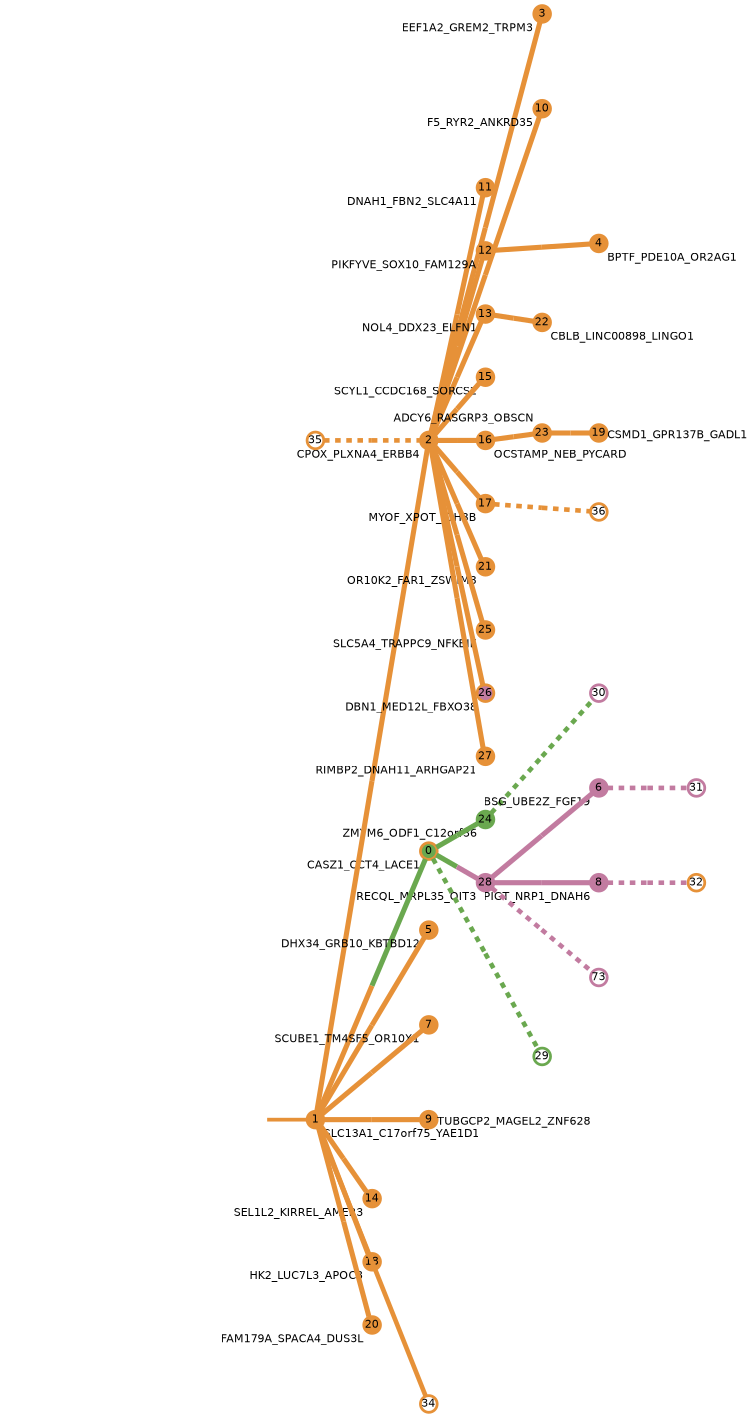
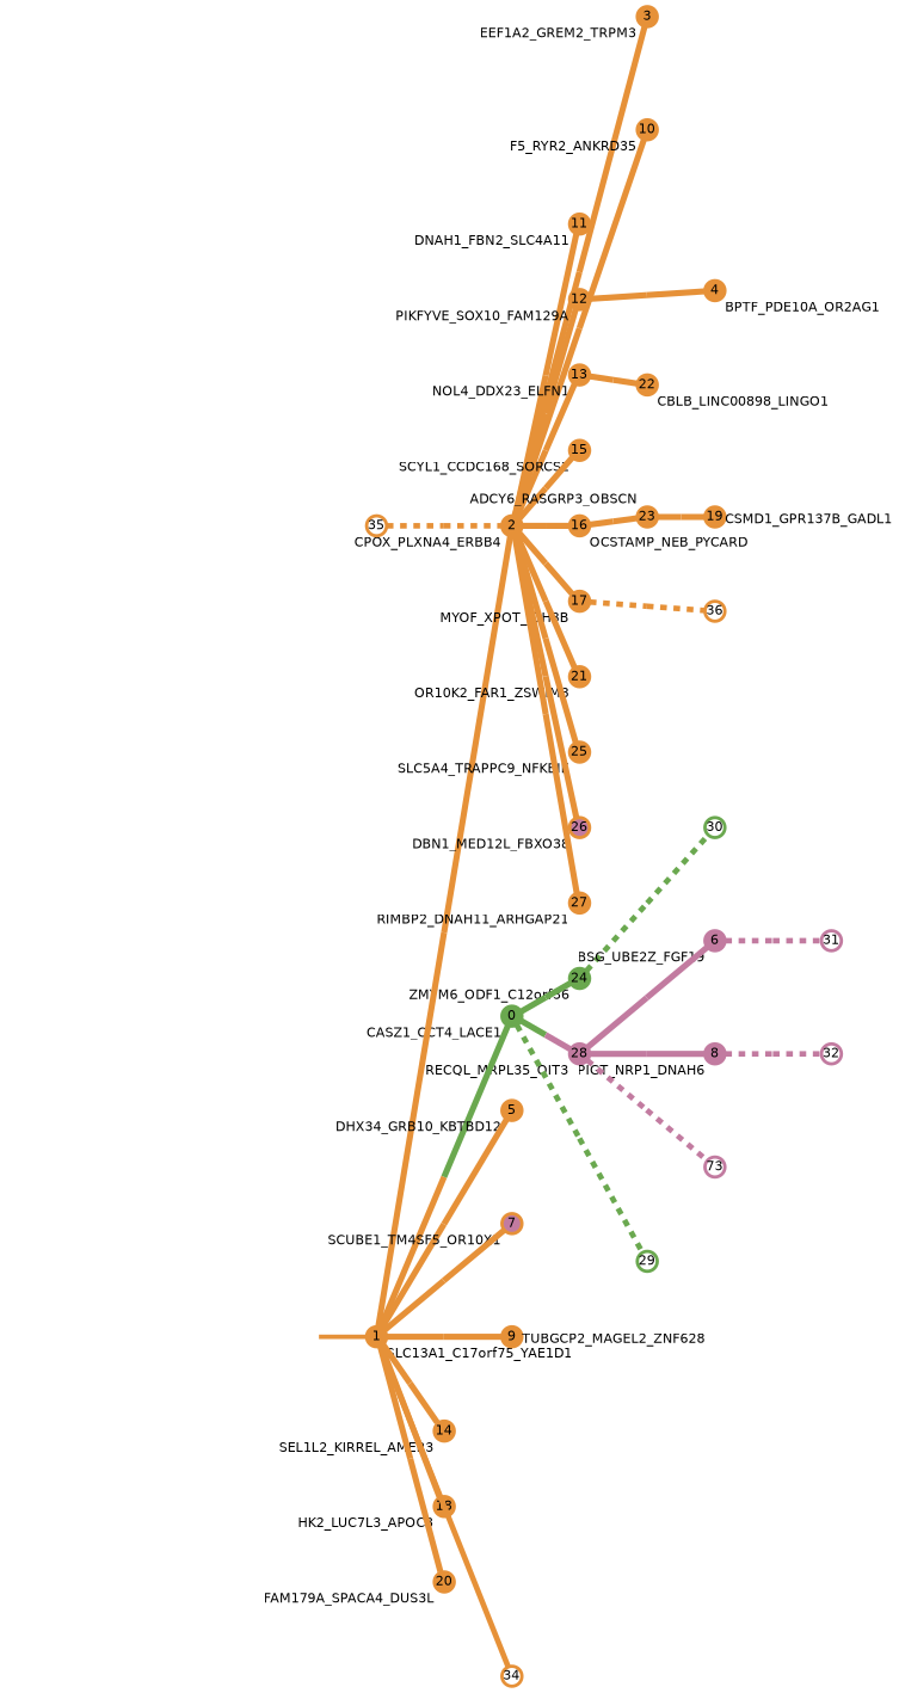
  strict digraph {
    fontname="DejaVu Sans"
    forcelabels=true
    nodesep=0.7
    rankdir=LR
    ranksep=0.6
    splines=false
    node [color="#e69138ff" fillcolor="#e69138ff" fixedsize=true fontname="DejaVu Sans" fontsize="12pt" penwidth=3 shape=circle style=filled]
    edge [arrowsize=0 color="#e69138ff;0.5:#e69138ff" fontname="DejaVu Sans" minlen=2.0 penwidth=5.5 style=solid]
-   0 [fillcolor="#6aa84fff" height=0.25 xlabel=CASZ1_CCT4_LACE1]
+   0 [color="#6aa84fff" fillcolor="#6aa84fff" height=0.25 xlabel=CASZ1_CCT4_LACE1]
    24 [color="#6aa84fff" fillcolor="#6aa84fff" height=0.25 xlabel=ZMYM6_ODF1_C12orf36]
    28 [color="#c27ba0ff" fillcolor="#c27ba0ff" height=0.25 xlabel=RECQL_MRPL35_OIT3]
    29 [color="#6aa84fff" fillcolor="#6aa84fff" height=0.25 style=solid]
-   30 [color="#c27ba0ff" fillcolor="#6aa84fff" height=0.25 style=solid]
+   30 [color="#6aa84fff" fillcolor="#6aa84fff" height=0.25 style=solid]
    6 [color="#c27ba0ff" fillcolor="#c27ba0ff" height=0.25 xlabel=BSG_UBE2Z_FGF19]
    8 [color="#c27ba0ff" fillcolor="#c27ba0ff" height=0.25 xlabel=PIGT_NRP1_DNAH6]
    n8 [color="#c27ba0ff" fillcolor="#c27ba0ff" height=0.25 label=73 style=solid]
    31 [color="#c27ba0ff" fillcolor="#c27ba0ff" height=0.25 style=solid]
-   32 [fillcolor="#c27ba0ff" height=0.25 style=solid]
+   32 [color="#c27ba0ff" fillcolor="#c27ba0ff" height=0.25 style=solid]
    1 [height=0.25 xlabel=SLC13A1_C17orf75_YAE1D1]
    2 [height=0.25 xlabel=CPOX_PLXNA4_ERBB4]
    5 [height=0.25 xlabel=DHX34_GRB10_KBTBD12]
-   7 [height=0.25 xlabel=SCUBE1_TM4SF5_OR10X1]
+   7 [fillcolor="#c27ba0ff" height=0.25 xlabel=SCUBE1_TM4SF5_OR10X1]
    9 [height=0.25 xlabel=TUBGCP2_MAGEL2_ZNF628]
    14 [height=0.25 xlabel=SEL1L2_KIRREL_AMER3]
    18 [height=0.25 xlabel=HK2_LUC7L3_APOC3]
    20 [height=0.25 xlabel=FAM179A_SPACA4_DUS3L]
    34 [height=0.25 style=solid]
    3 [height=0.25 xlabel=EEF1A2_GREM2_TRPM3]
    10 [height=0.25 xlabel=F5_RYR2_ANKRD35]
    11 [height=0.25 xlabel=DNAH1_FBN2_SLC4A11]
    12 [height=0.25 xlabel=PIKFYVE_SOX10_FAM129A]
    13 [height=0.25 xlabel=NOL4_DDX23_ELFN1]
    15 [height=0.25 xlabel=SCYL1_CCDC168_SORCS2]
    16 [height=0.25 xlabel=OCSTAMP_NEB_PYCARD]
    17 [height=0.25 xlabel=MYOF_XPOT_IDH3B]
    21 [height=0.25 xlabel=OR10K2_FAR1_ZSWIM3]
    25 [height=0.25 xlabel=SLC5A4_TRAPPC9_NFKBIE]
    26 [fillcolor="#c27ba0ff" height=0.25 xlabel=DBN1_MED12L_FBXO38]
    27 [height=0.25 xlabel=RIMBP2_DNAH11_ARHGAP21]
    4 [height=0.25 xlabel=BPTF_PDE10A_OR2AG1]
    22 [height=0.25 xlabel=CBLB_LINC00898_LINGO1]
    23 [height=0.25 xlabel=ADCY6_RASGRP3_OBSCN]
    36 [height=0.25 style=solid]
    35 [height=0.25 style=solid]
    19 [height=0.25 xlabel=CSMD1_GPR137B_GADL1]
    normal [style=invis xlabel=SLC13A1_C17orf75_YAE1D1 color="" fillcolor="" fixedsize="" fontsize="" shape=""]
    0 -> 24 [color="#6aa84fff;0.5:#6aa84fff" minlen=1.0]
    0 -> 28 [color="#6aa84fff;0.5:#c27ba0ff" minlen=1.0]
    0 -> 29 [color="#6aa84fff;0.5:#6aa84fff" penwidth=5 style=dashed]
    24 -> 30 [color="#6aa84fff;0.5:#6aa84fff" penwidth=5 style=dashed]
    28 -> 6 [color="#c27ba0ff;0.5:#c27ba0ff"]
    28 -> 8 [color="#c27ba0ff;0.5:#c27ba0ff"]
    28 -> n8 [color="#c27ba0ff;0.5:#c27ba0ff" penwidth=5 style=dashed]
    6 -> 31 [color="#c27ba0ff;0.5:#c27ba0ff" penwidth=5 style=dashed]
    8 -> 32 [color="#c27ba0ff;0.5:#c27ba0ff" penwidth=5 style=dashed]
    1 -> 0 [color="#e69138ff;0.5:#6aa84fff"]
    1 -> 2
    1 -> 5
    1 -> 7
    1 -> 9
    1 -> 14 [minlen=1.600000023841858]
    1 -> 18 [minlen=1.399999976158142]
    1 -> 20 [minlen=1.2000000476837158]
    1 -> 34 [penwidth=5]
    2 -> 3
    2 -> 10
    2 -> 11 [minlen=1.7999999523162842]
    2 -> 12 [minlen=1.600000023841858]
    2 -> 13 [minlen=1.600000023841858]
    2 -> 15 [minlen=1.600000023841858]
    2 -> 16 [minlen=1.600000023841858]
    2 -> 17 [minlen=1.399999976158142]
    2 -> 21 [minlen=1.2000000476837158]
    2 -> 25 [minlen=1.0]
    2 -> 26 [minlen=1.0]
    2 -> 27 [minlen=1.0]
    12 -> 4
    13 -> 22 [minlen=1.2000000476837158]
    16 -> 23 [minlen=1.2000000476837158]
    17 -> 36 [penwidth=5 style=dashed]
    23 -> 19 [minlen=1.399999976158142]
    35 -> 2 [penwidth=5 style=dashed]
    normal -> 1 [color="#e69138ff" penwidth=4 minlen=""]
  }
